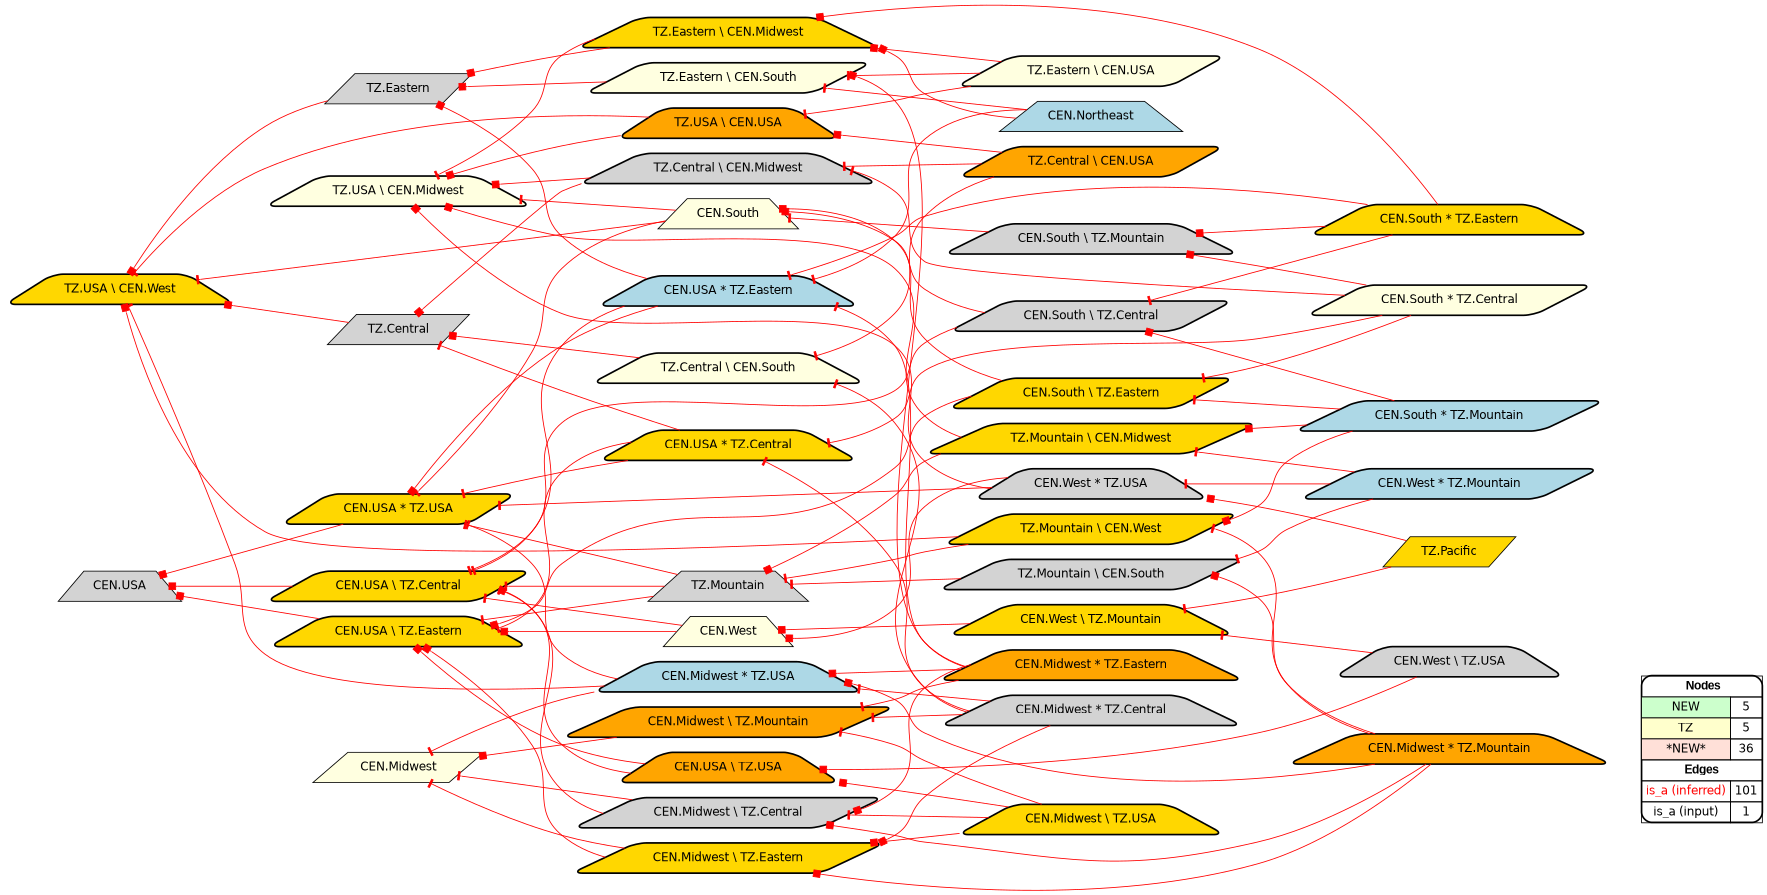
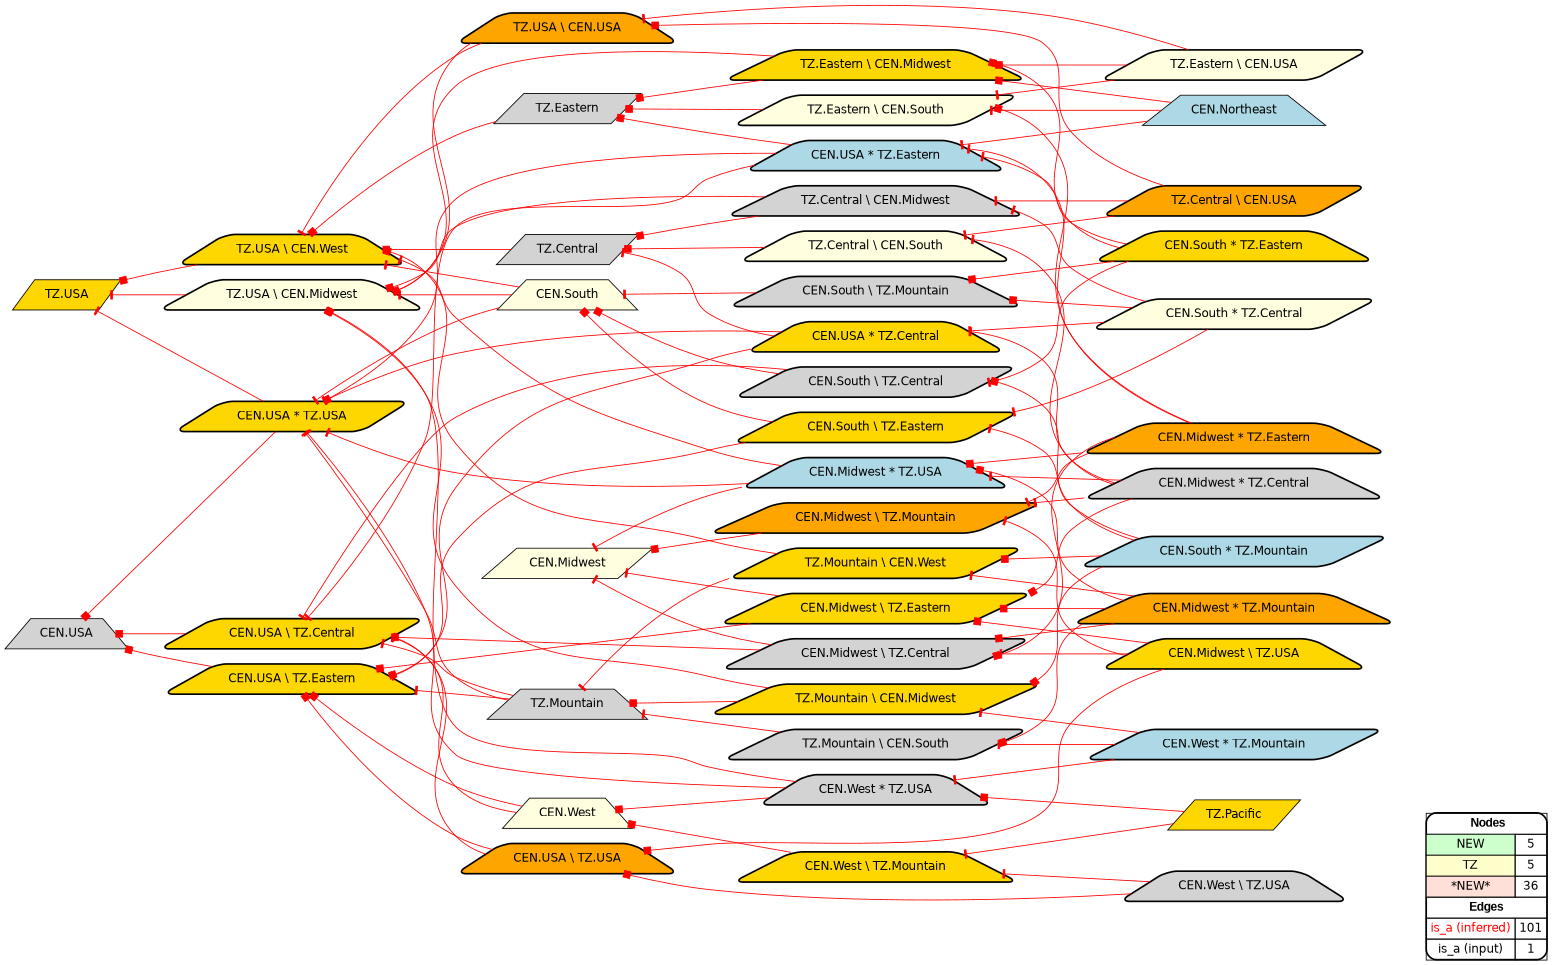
  digraph {
    rankdir=RL
    node [fillcolor=gold fontname=helvetica shape=trapezium style="filled,rounded,bold"]
    edge [arrowhead=tee color="#FF0000" constraint=true penwidth=1 style=solid]
    n1 [fillcolor=white label=<   <TABLE BORDER="0" CELLBORDER="1" CELLSPACING="0" CELLPADDING="4">  <TR> <TD COLSPAN="2"><font face="Arial Black"> Nodes</font></TD> </TR>  <TR>   <TD bgcolor="#CCFFCC" fontname="helvetica">NEW</TD>   <TD>5</TD>   </TR>  <TR>   <TD bgcolor="#FFFFCC" fontname="helvetica">TZ</TD>   <TD>5</TD>   </TR>  <TR>   <TD bgcolor="#FFE0D8" fontname="helvetica">*NEW*</TD>   <TD>36</TD>   </TR>  <TR> <TD COLSPAN="2"><font face = "Arial Black"> Edges </font></TD> </TR>  <TR>   <TD><font color ="#FF0000">is_a (inferred)</font></TD><TD>101</TD> </TR> <TR>   <TD><font color ="#000000">is_a (input)</font></TD><TD>1</TD> </TR> </TABLE>   > margin=0 shape=box]
    "CEN.Northeast" [fillcolor=lightblue style=filled]
    "CEN.USA * TZ.Eastern" [fillcolor=lightblue]
    "TZ.Eastern \\ CEN.South" [fillcolor=lightyellow shape=parallelogram]
    "TZ.Eastern \\ CEN.Midwest"
    "CEN.USA * TZ.USA" [shape=parallelogram]
    "CEN.USA \\ TZ.Central" [shape=parallelogram]
    "TZ.Eastern" [fillcolor=lightgrey shape=parallelogram style=filled]
    "TZ.USA \\ CEN.Midwest" [fillcolor=lightyellow]
    "CEN.South" [fillcolor=lightyellow style=filled]
    "TZ.USA \\ CEN.West"
+   "TZ.USA" [shape=parallelogram style=filled]
    "CEN.USA" [fillcolor=lightgrey style=filled]
    "CEN.Midwest" [fillcolor=lightyellow shape=parallelogram style=filled]
    "CEN.West" [fillcolor=lightyellow style=filled]
    "CEN.USA \\ TZ.Eastern"
    "TZ.Central" [fillcolor=lightgrey shape=parallelogram style=filled]
    "TZ.Mountain" [fillcolor=lightgrey style=filled]
    "TZ.Pacific" [shape=parallelogram style=filled]
    "CEN.West * TZ.USA" [fillcolor=lightgrey]
    "CEN.West \\ TZ.Mountain"
    "CEN.South * TZ.Eastern"
    "CEN.South \\ TZ.Mountain" [fillcolor=lightgrey]
    "CEN.South \\ TZ.Central" [fillcolor=lightgrey shape=parallelogram]
    "CEN.USA * TZ.Central"
    "CEN.South \\ TZ.Eastern" [shape=parallelogram]
    "CEN.South * TZ.Central" [fillcolor=lightyellow shape=parallelogram]
    "TZ.Central \\ CEN.Midwest" [fillcolor=lightgrey]
    "CEN.South * TZ.Mountain" [fillcolor=lightblue shape=parallelogram]
    "TZ.Mountain \\ CEN.West" [shape=parallelogram]
    "TZ.Mountain \\ CEN.Midwest" [shape=parallelogram]
    "CEN.Midwest \\ TZ.Mountain" [fillcolor=orange shape=parallelogram]
    "CEN.Midwest \\ TZ.Central" [fillcolor=lightgrey shape=parallelogram]
    "CEN.Midwest * TZ.Eastern" [fillcolor=orange]
    "CEN.Midwest * TZ.USA" [fillcolor=lightblue]
    "CEN.Midwest * TZ.Central" [fillcolor=lightgrey]
    "TZ.Central \\ CEN.South" [fillcolor=lightyellow]
    "CEN.Midwest \\ TZ.Eastern" [shape=parallelogram]
    "CEN.West * TZ.Mountain" [fillcolor=lightblue shape=parallelogram]
    "TZ.Mountain \\ CEN.South" [fillcolor=lightgrey shape=parallelogram]
    "CEN.Midwest * TZ.Mountain" [fillcolor=orange]
    "CEN.USA \\ TZ.USA" [fillcolor=orange]
    "CEN.West \\ TZ.USA" [fillcolor=lightgrey]
    "TZ.Eastern \\ CEN.USA" [fillcolor=lightyellow shape=parallelogram]
    "TZ.USA \\ CEN.USA" [fillcolor=orange]
    "TZ.Central \\ CEN.USA" [fillcolor=orange shape=parallelogram]
    "CEN.Midwest \\ TZ.USA"
    subgraph sub_1 {
      rank=source
      n1
    }
    "CEN.Northeast" -> "CEN.USA * TZ.Eastern"
    "CEN.Northeast" -> "TZ.Eastern \\ CEN.South"
    "CEN.Northeast" -> "TZ.Eastern \\ CEN.Midwest" [arrowhead=box]
    "CEN.USA * TZ.Eastern" -> "CEN.USA * TZ.USA" [arrowhead=box]
    "CEN.USA * TZ.Eastern" -> "CEN.USA \\ TZ.Central"
    "CEN.USA * TZ.Eastern" -> "TZ.Eastern" [arrowhead=box]
    "TZ.Eastern \\ CEN.South" -> "TZ.Eastern" [arrowhead=box]
    "TZ.Eastern \\ CEN.Midwest" -> "TZ.Eastern" [arrowhead=box]
    "TZ.Eastern \\ CEN.Midwest" -> "TZ.USA \\ CEN.Midwest"
+   "CEN.USA * TZ.USA" -> "TZ.USA"
    "CEN.USA * TZ.USA" -> "CEN.USA" [arrowhead=box]
    "CEN.USA \\ TZ.Central" -> "CEN.USA" [arrowhead=box]
    "TZ.Eastern" -> "TZ.USA \\ CEN.West" [arrowhead=box]
+   "TZ.USA \\ CEN.Midwest" -> "TZ.USA"
    "CEN.South" -> "CEN.USA * TZ.USA"
    "CEN.South" -> "TZ.USA \\ CEN.Midwest"
    "CEN.South" -> "TZ.USA \\ CEN.West"
+   "TZ.USA \\ CEN.West" -> "TZ.USA" [arrowhead=box]
    "CEN.West" -> "CEN.USA \\ TZ.Central"
    "CEN.West" -> "CEN.USA \\ TZ.Eastern" [arrowhead=box]
    "CEN.USA \\ TZ.Eastern" -> "CEN.USA" [arrowhead=box]
    "TZ.Central" -> "TZ.USA \\ CEN.West" [arrowhead=box]
    "TZ.Mountain" -> "CEN.USA * TZ.USA"
    "TZ.Mountain" -> "CEN.USA \\ TZ.Central"
    "TZ.Mountain" -> "CEN.USA \\ TZ.Eastern"
    "TZ.Pacific" -> "CEN.West * TZ.USA" [arrowhead=box]
    "TZ.Pacific" -> "CEN.West \\ TZ.Mountain"
    "CEN.West * TZ.USA" -> "CEN.USA * TZ.USA"
    "CEN.West * TZ.USA" -> "TZ.USA \\ CEN.Midwest" [arrowhead=box]
    "CEN.West * TZ.USA" -> "CEN.West" [arrowhead=box]
    "CEN.West \\ TZ.Mountain" -> "CEN.West" [arrowhead=box]
    "CEN.South * TZ.Eastern" -> "CEN.USA * TZ.Eastern"
    "CEN.South * TZ.Eastern" -> "TZ.Eastern \\ CEN.Midwest" [arrowhead=box]
    "CEN.South * TZ.Eastern" -> "CEN.South \\ TZ.Mountain" [arrowhead=box]
    "CEN.South * TZ.Eastern" -> "CEN.South \\ TZ.Central"
    "CEN.South \\ TZ.Mountain" -> "CEN.South"
    "CEN.South \\ TZ.Central" -> "CEN.USA \\ TZ.Central"
    "CEN.South \\ TZ.Central" -> "CEN.South" [arrowhead=box]
    "CEN.USA * TZ.Central" -> "CEN.USA * TZ.USA"
    "CEN.USA * TZ.Central" -> "CEN.USA \\ TZ.Eastern"
    "CEN.USA * TZ.Central" -> "TZ.Central"
    "CEN.South \\ TZ.Eastern" -> "CEN.South" [arrowhead=box]
    "CEN.South \\ TZ.Eastern" -> "CEN.USA \\ TZ.Eastern" [arrowhead=box]
    "CEN.South * TZ.Central" -> "CEN.South \\ TZ.Mountain" [arrowhead=box]
    "CEN.South * TZ.Central" -> "CEN.USA * TZ.Central"
    "CEN.South * TZ.Central" -> "CEN.South \\ TZ.Eastern"
    "CEN.South * TZ.Central" -> "TZ.Central \\ CEN.Midwest"
    "TZ.Central \\ CEN.Midwest" -> "TZ.USA \\ CEN.Midwest" [arrowhead=box]
    "TZ.Central \\ CEN.Midwest" -> "TZ.Central" [arrowhead=box]
    "CEN.South * TZ.Mountain" -> "CEN.South \\ TZ.Central" [arrowhead=box]
    "CEN.South * TZ.Mountain" -> "CEN.South \\ TZ.Eastern"
    "CEN.South * TZ.Mountain" -> "TZ.Mountain \\ CEN.West" [arrowhead=box]
    "CEN.South * TZ.Mountain" -> "TZ.Mountain \\ CEN.Midwest" [arrowhead=box]
    "TZ.Mountain \\ CEN.West" -> "TZ.USA \\ CEN.West" [arrowhead=box]
    "TZ.Mountain \\ CEN.West" -> "TZ.Mountain"
    "TZ.Mountain \\ CEN.Midwest" -> "TZ.USA \\ CEN.Midwest" [arrowhead=box]
    "TZ.Mountain \\ CEN.Midwest" -> "TZ.Mountain" [arrowhead=box]
    "CEN.Midwest \\ TZ.Mountain" -> "CEN.Midwest" [arrowhead=box]
    "CEN.Midwest \\ TZ.Central" -> "CEN.USA \\ TZ.Central" [arrowhead=box]
    "CEN.Midwest \\ TZ.Central" -> "CEN.Midwest"
    "CEN.Midwest * TZ.Eastern" -> "CEN.USA * TZ.Eastern"
    "CEN.Midwest * TZ.Eastern" -> "TZ.Eastern \\ CEN.South" [arrowhead=box]
    "CEN.Midwest * TZ.Eastern" -> "CEN.Midwest \\ TZ.Mountain"
    "CEN.Midwest * TZ.Eastern" -> "CEN.Midwest \\ TZ.Central" [arrowhead=box]
    "CEN.Midwest * TZ.Eastern" -> "CEN.Midwest * TZ.USA" [arrowhead=box]
    "CEN.Midwest * TZ.USA" -> "CEN.USA * TZ.USA"
    "CEN.Midwest * TZ.USA" -> "TZ.USA \\ CEN.West"
    "CEN.Midwest * TZ.USA" -> "CEN.Midwest"
    "CEN.Midwest * TZ.Central" -> "CEN.USA * TZ.Central"
    "CEN.Midwest * TZ.Central" -> "CEN.Midwest \\ TZ.Mountain"
    "CEN.Midwest * TZ.Central" -> "CEN.Midwest * TZ.USA"
    "CEN.Midwest * TZ.Central" -> "TZ.Central \\ CEN.South"
    "CEN.Midwest * TZ.Central" -> "CEN.Midwest \\ TZ.Eastern" [arrowhead=box]
    "TZ.Central \\ CEN.South" -> "TZ.Central" [arrowhead=box]
    "CEN.Midwest \\ TZ.Eastern" -> "CEN.Midwest"
    "CEN.Midwest \\ TZ.Eastern" -> "CEN.USA \\ TZ.Eastern" [arrowhead=box]
    "CEN.West * TZ.Mountain" -> "CEN.West * TZ.USA"
    "CEN.West * TZ.Mountain" -> "TZ.Mountain \\ CEN.Midwest"
    "CEN.West * TZ.Mountain" -> "TZ.Mountain \\ CEN.South"
    "TZ.Mountain \\ CEN.South" -> "TZ.Mountain"
    "CEN.Midwest * TZ.Mountain" -> "TZ.Mountain \\ CEN.West"
    "CEN.Midwest * TZ.Mountain" -> "CEN.Midwest \\ TZ.Central" [arrowhead=box]
    "CEN.Midwest * TZ.Mountain" -> "CEN.Midwest * TZ.USA" [arrowhead=box]
    "CEN.Midwest * TZ.Mountain" -> "CEN.Midwest \\ TZ.Eastern" [arrowhead=box]
    "CEN.Midwest * TZ.Mountain" -> "TZ.Mountain \\ CEN.South" [arrowhead=box]
    "CEN.USA \\ TZ.USA" -> "CEN.USA \\ TZ.Central"
    "CEN.USA \\ TZ.USA" -> "CEN.USA \\ TZ.Eastern" [arrowhead=box]
    "CEN.West \\ TZ.USA" -> "CEN.West \\ TZ.Mountain"
    "CEN.West \\ TZ.USA" -> "CEN.USA \\ TZ.USA" [arrowhead=box]
    "TZ.Eastern \\ CEN.USA" -> "TZ.Eastern \\ CEN.South"
    "TZ.Eastern \\ CEN.USA" -> "TZ.Eastern \\ CEN.Midwest" [arrowhead=box]
    "TZ.Eastern \\ CEN.USA" -> "TZ.USA \\ CEN.USA"
    "TZ.USA \\ CEN.USA" -> "TZ.USA \\ CEN.Midwest" [arrowhead=box]
    "TZ.USA \\ CEN.USA" -> "TZ.USA \\ CEN.West"
    "TZ.Central \\ CEN.USA" -> "TZ.Central \\ CEN.Midwest"
    "TZ.Central \\ CEN.USA" -> "TZ.Central \\ CEN.South"
    "TZ.Central \\ CEN.USA" -> "TZ.USA \\ CEN.USA" [arrowhead=box]
    "CEN.Midwest \\ TZ.USA" -> "CEN.Midwest \\ TZ.Mountain"
    "CEN.Midwest \\ TZ.USA" -> "CEN.Midwest \\ TZ.Central"
    "CEN.Midwest \\ TZ.USA" -> "CEN.Midwest \\ TZ.Eastern" [arrowhead=box]
    "CEN.Midwest \\ TZ.USA" -> "CEN.USA \\ TZ.USA" [arrowhead=box]
  }
